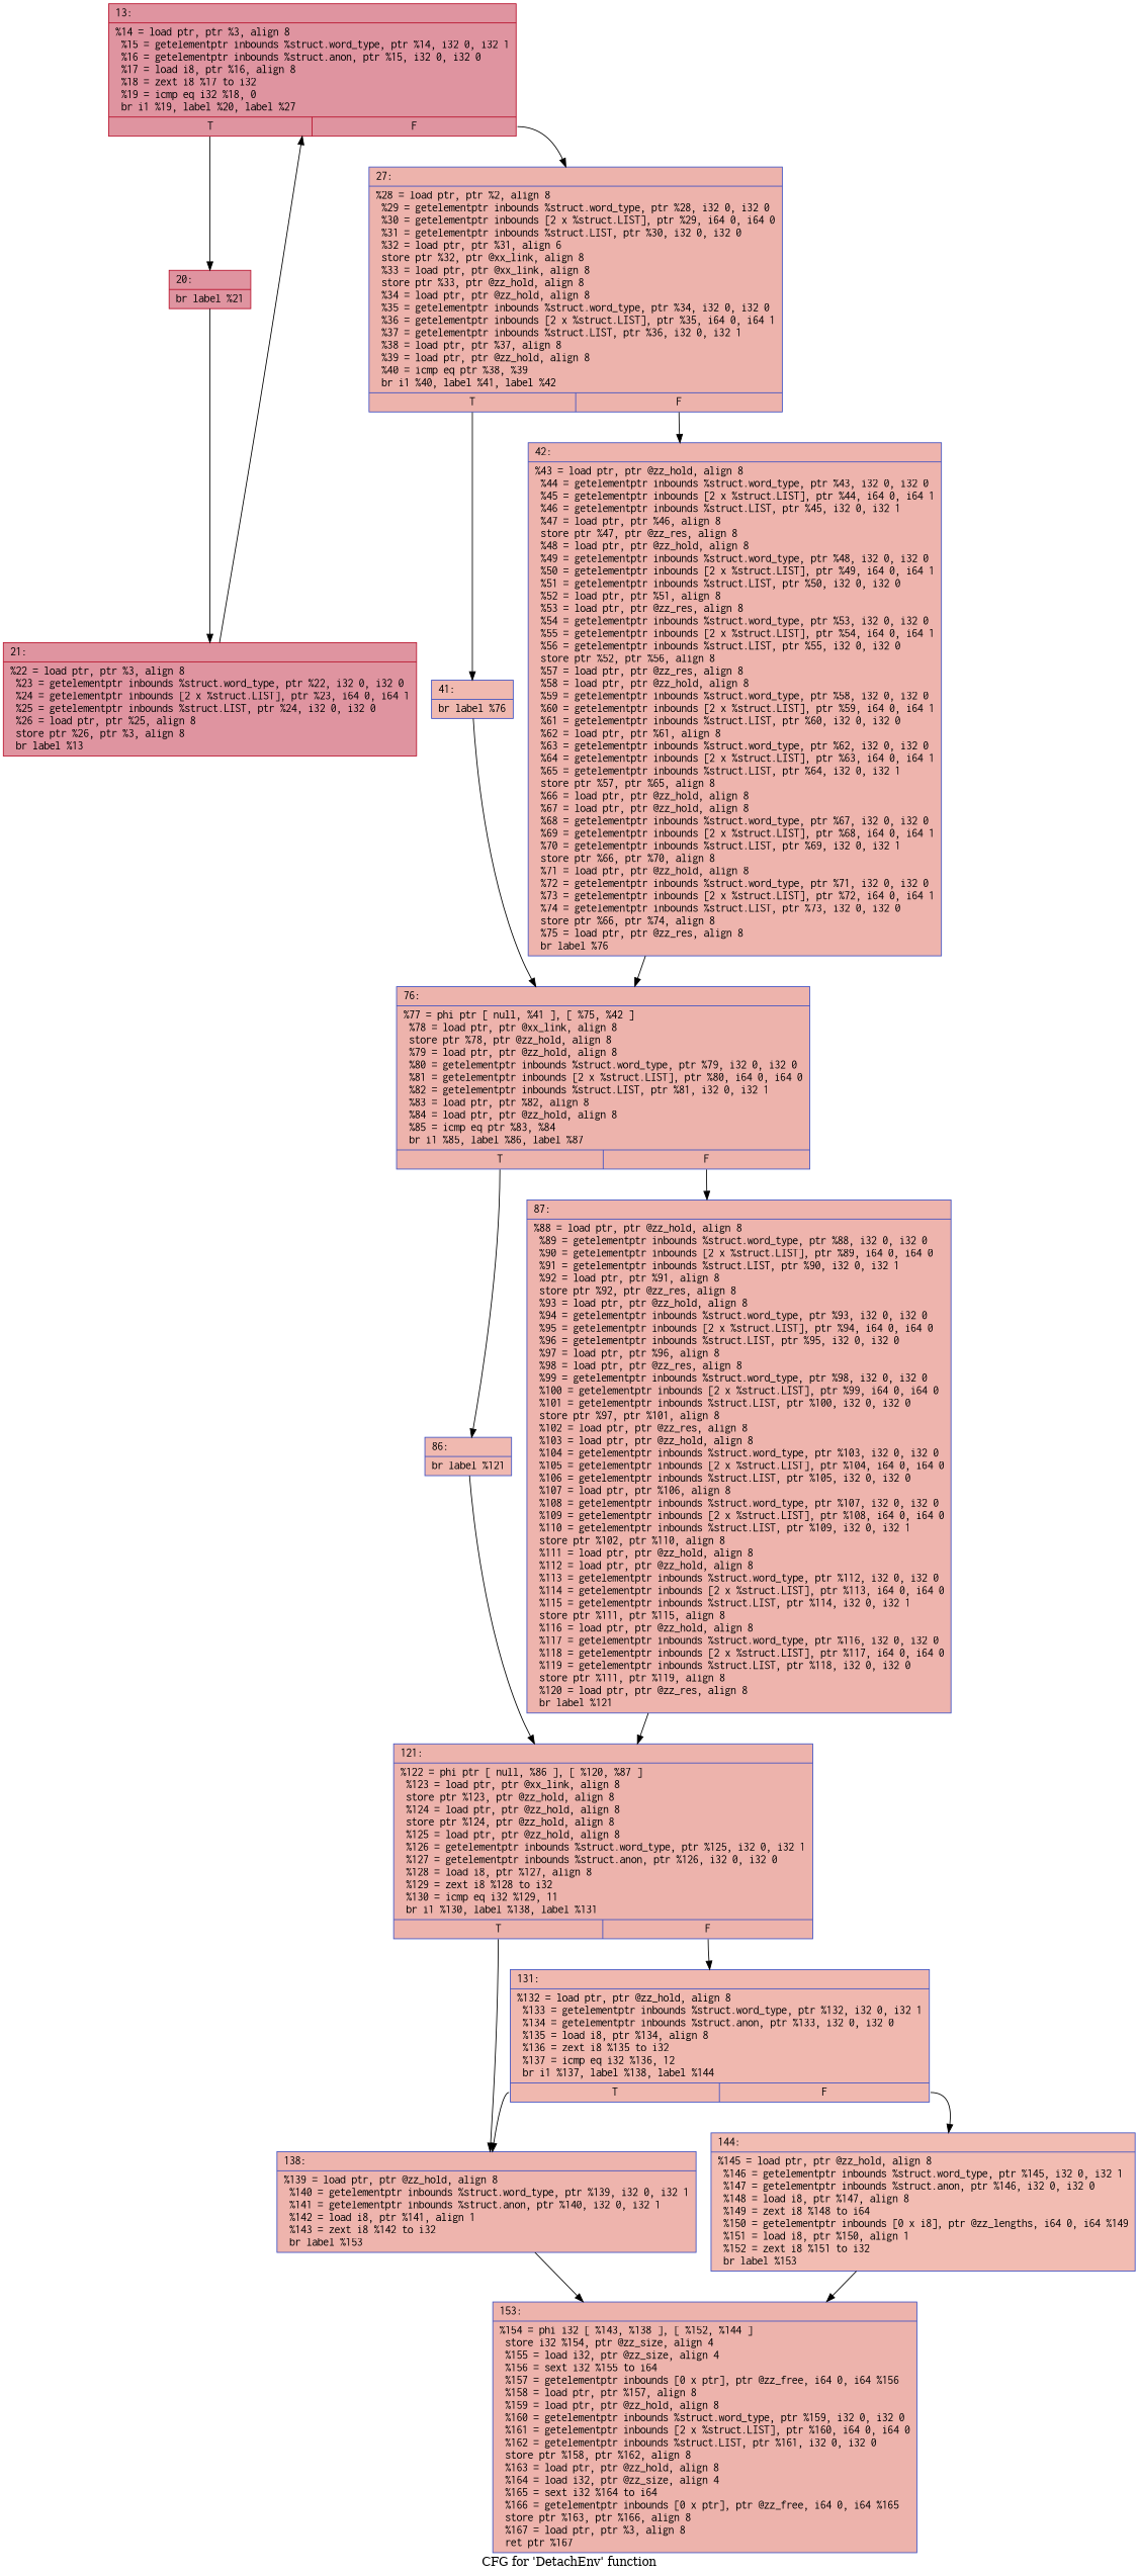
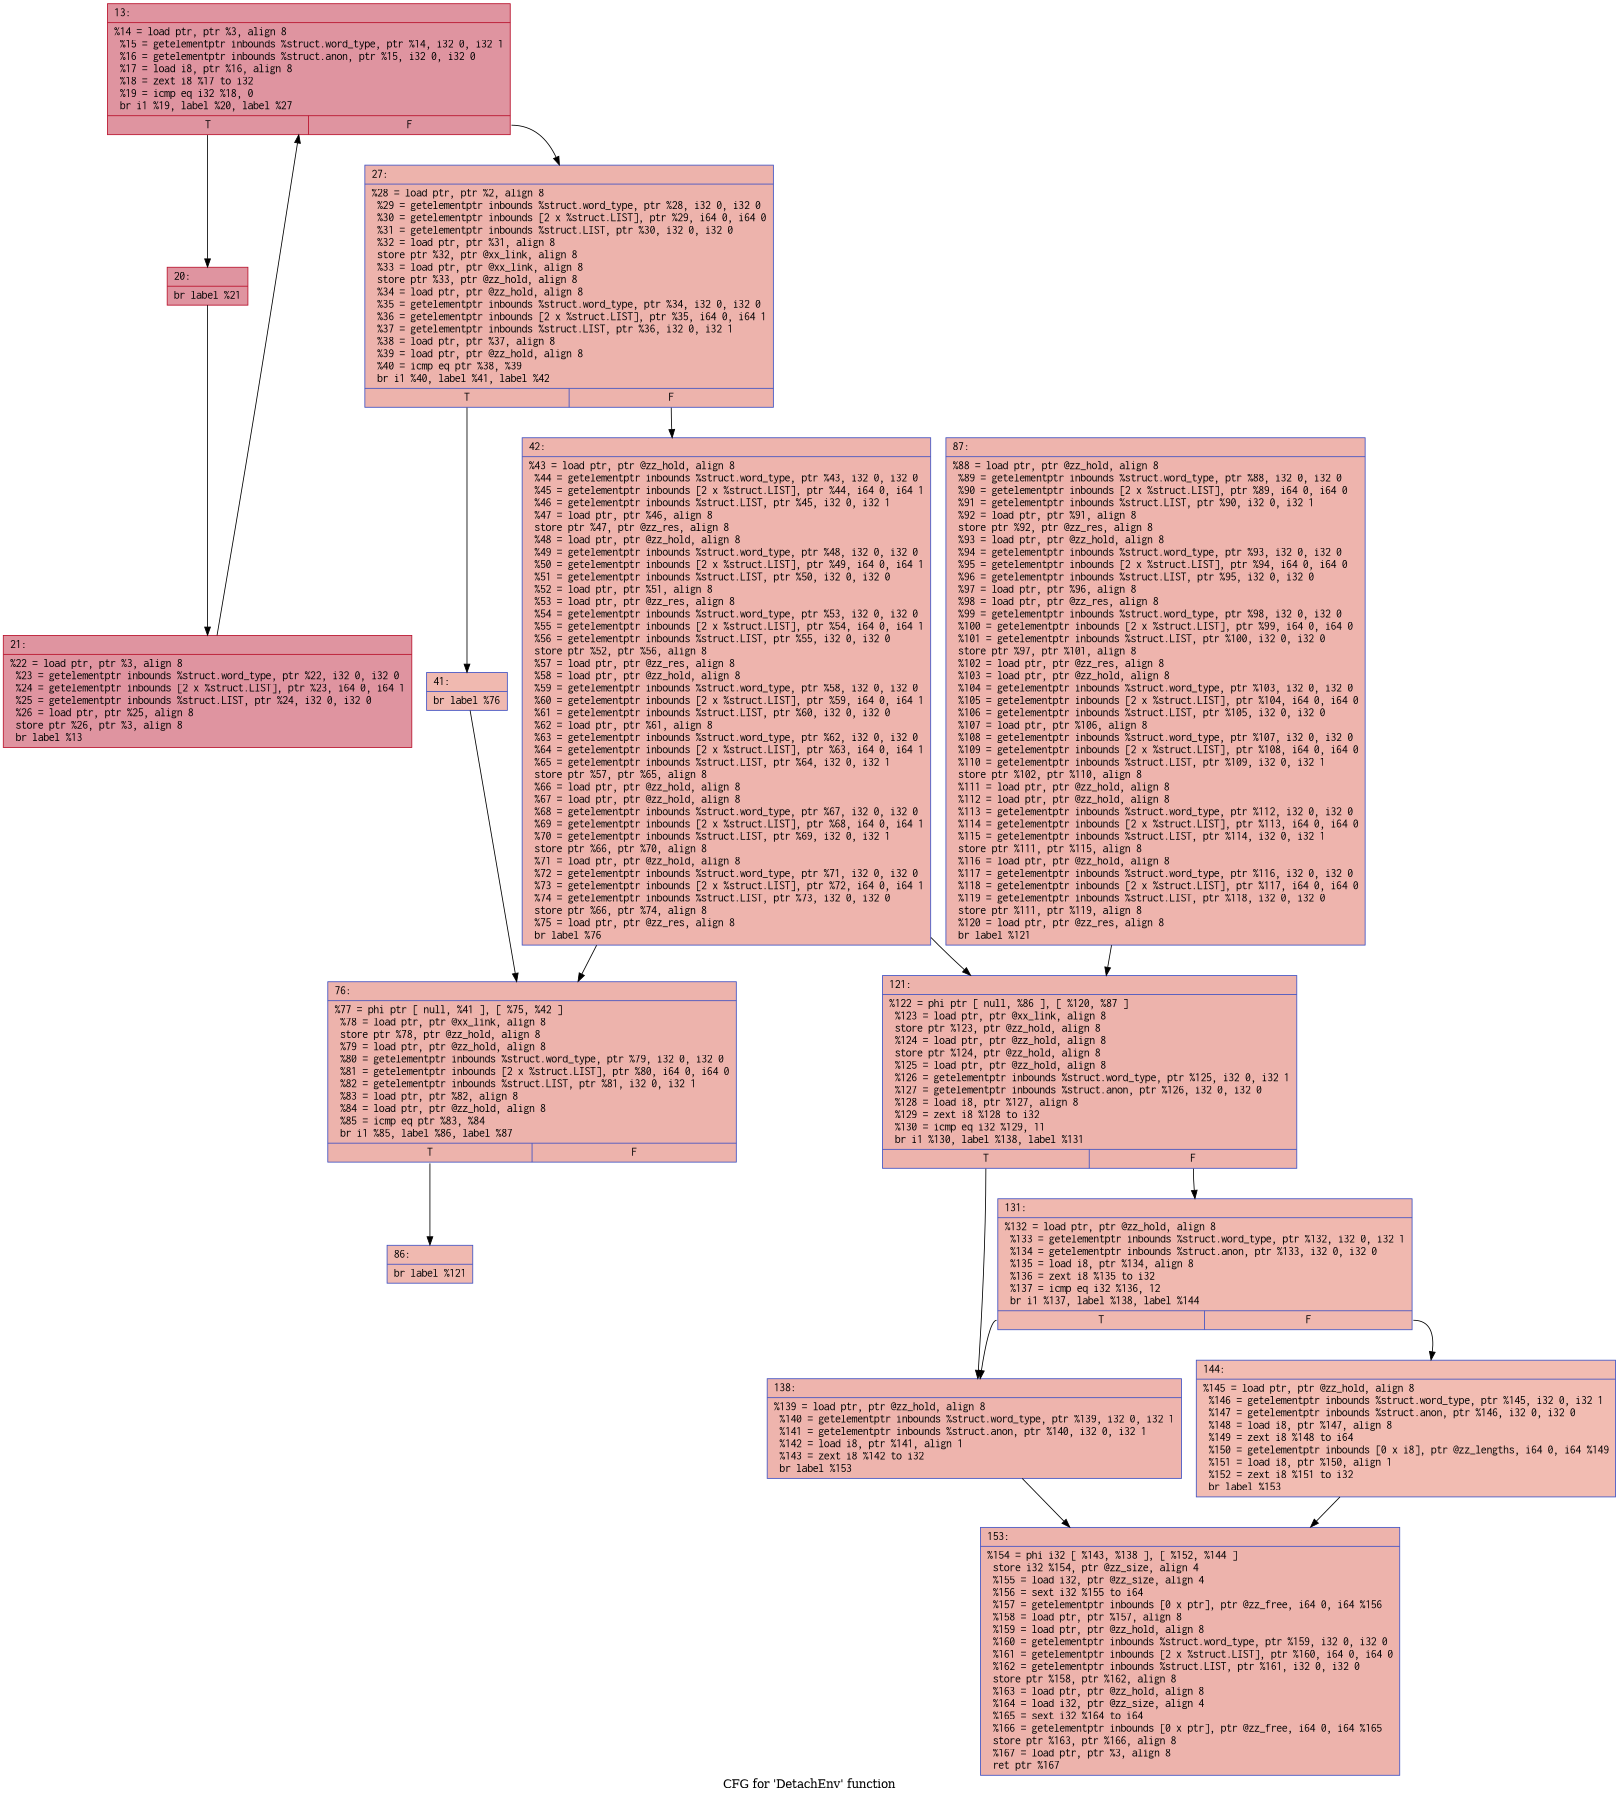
  digraph {
    label="CFG for 'DetachEnv' function"
    node [color="#3d50c3ff" fillcolor="#d6524470" fontname=Courier shape=record style=filled]
    n1 [color="#b70d28ff" fillcolor="#b70d2870" label="{13:\l|  %14 = load ptr, ptr %3, align 8\l  %15 = getelementptr inbounds %struct.word_type, ptr %14, i32 0, i32 1\l  %16 = getelementptr inbounds %struct.anon, ptr %15, i32 0, i32 0\l  %17 = load i8, ptr %16, align 8\l  %18 = zext i8 %17 to i32\l  %19 = icmp eq i32 %18, 0\l  br i1 %19, label %20, label %27\l|{<s0>T|<s1>F}}"]
    n2 [color="#b70d28ff" fillcolor="#b70d2870" label="{20:\l|  br label %21\l}"]
-   n3 [label="{27:\l|  %28 = load ptr, ptr %2, align 8\l  %29 = getelementptr inbounds %struct.word_type, ptr %28, i32 0, i32 0\l  %30 = getelementptr inbounds [2 x %struct.LIST], ptr %29, i64 0, i64 0\l  %31 = getelementptr inbounds %struct.LIST, ptr %30, i32 0, i32 0\l  %32 = load ptr, ptr %31, align 6\l  store ptr %32, ptr @xx_link, align 8\l  %33 = load ptr, ptr @xx_link, align 8\l  store ptr %33, ptr @zz_hold, align 8\l  %34 = load ptr, ptr @zz_hold, align 8\l  %35 = getelementptr inbounds %struct.word_type, ptr %34, i32 0, i32 0\l  %36 = getelementptr inbounds [2 x %struct.LIST], ptr %35, i64 0, i64 1\l  %37 = getelementptr inbounds %struct.LIST, ptr %36, i32 0, i32 1\l  %38 = load ptr, ptr %37, align 8\l  %39 = load ptr, ptr @zz_hold, align 8\l  %40 = icmp eq ptr %38, %39\l  br i1 %40, label %41, label %42\l|{<s0>T|<s1>F}}"]
+   n3 [label="{27:\l|  %28 = load ptr, ptr %2, align 8\l  %29 = getelementptr inbounds %struct.word_type, ptr %28, i32 0, i32 0\l  %30 = getelementptr inbounds [2 x %struct.LIST], ptr %29, i64 0, i64 0\l  %31 = getelementptr inbounds %struct.LIST, ptr %30, i32 0, i32 0\l  %32 = load ptr, ptr %31, align 8\l  store ptr %32, ptr @xx_link, align 8\l  %33 = load ptr, ptr @xx_link, align 8\l  store ptr %33, ptr @zz_hold, align 8\l  %34 = load ptr, ptr @zz_hold, align 8\l  %35 = getelementptr inbounds %struct.word_type, ptr %34, i32 0, i32 0\l  %36 = getelementptr inbounds [2 x %struct.LIST], ptr %35, i64 0, i64 1\l  %37 = getelementptr inbounds %struct.LIST, ptr %36, i32 0, i32 1\l  %38 = load ptr, ptr %37, align 8\l  %39 = load ptr, ptr @zz_hold, align 8\l  %40 = icmp eq ptr %38, %39\l  br i1 %40, label %41, label %42\l|{<s0>T|<s1>F}}"]
    n4 [color="#b70d28ff" fillcolor="#b70d2870" label="{21:\l|  %22 = load ptr, ptr %3, align 8\l  %23 = getelementptr inbounds %struct.word_type, ptr %22, i32 0, i32 0\l  %24 = getelementptr inbounds [2 x %struct.LIST], ptr %23, i64 0, i64 1\l  %25 = getelementptr inbounds %struct.LIST, ptr %24, i32 0, i32 0\l  %26 = load ptr, ptr %25, align 8\l  store ptr %26, ptr %3, align 8\l  br label %13\l}"]
    n5 [fillcolor="#de614d70" label="{41:\l|  br label %76\l}"]
    n6 [fillcolor="#d8564670" label="{42:\l|  %43 = load ptr, ptr @zz_hold, align 8\l  %44 = getelementptr inbounds %struct.word_type, ptr %43, i32 0, i32 0\l  %45 = getelementptr inbounds [2 x %struct.LIST], ptr %44, i64 0, i64 1\l  %46 = getelementptr inbounds %struct.LIST, ptr %45, i32 0, i32 1\l  %47 = load ptr, ptr %46, align 8\l  store ptr %47, ptr @zz_res, align 8\l  %48 = load ptr, ptr @zz_hold, align 8\l  %49 = getelementptr inbounds %struct.word_type, ptr %48, i32 0, i32 0\l  %50 = getelementptr inbounds [2 x %struct.LIST], ptr %49, i64 0, i64 1\l  %51 = getelementptr inbounds %struct.LIST, ptr %50, i32 0, i32 0\l  %52 = load ptr, ptr %51, align 8\l  %53 = load ptr, ptr @zz_res, align 8\l  %54 = getelementptr inbounds %struct.word_type, ptr %53, i32 0, i32 0\l  %55 = getelementptr inbounds [2 x %struct.LIST], ptr %54, i64 0, i64 1\l  %56 = getelementptr inbounds %struct.LIST, ptr %55, i32 0, i32 0\l  store ptr %52, ptr %56, align 8\l  %57 = load ptr, ptr @zz_res, align 8\l  %58 = load ptr, ptr @zz_hold, align 8\l  %59 = getelementptr inbounds %struct.word_type, ptr %58, i32 0, i32 0\l  %60 = getelementptr inbounds [2 x %struct.LIST], ptr %59, i64 0, i64 1\l  %61 = getelementptr inbounds %struct.LIST, ptr %60, i32 0, i32 0\l  %62 = load ptr, ptr %61, align 8\l  %63 = getelementptr inbounds %struct.word_type, ptr %62, i32 0, i32 0\l  %64 = getelementptr inbounds [2 x %struct.LIST], ptr %63, i64 0, i64 1\l  %65 = getelementptr inbounds %struct.LIST, ptr %64, i32 0, i32 1\l  store ptr %57, ptr %65, align 8\l  %66 = load ptr, ptr @zz_hold, align 8\l  %67 = load ptr, ptr @zz_hold, align 8\l  %68 = getelementptr inbounds %struct.word_type, ptr %67, i32 0, i32 0\l  %69 = getelementptr inbounds [2 x %struct.LIST], ptr %68, i64 0, i64 1\l  %70 = getelementptr inbounds %struct.LIST, ptr %69, i32 0, i32 1\l  store ptr %66, ptr %70, align 8\l  %71 = load ptr, ptr @zz_hold, align 8\l  %72 = getelementptr inbounds %struct.word_type, ptr %71, i32 0, i32 0\l  %73 = getelementptr inbounds [2 x %struct.LIST], ptr %72, i64 0, i64 1\l  %74 = getelementptr inbounds %struct.LIST, ptr %73, i32 0, i32 0\l  store ptr %66, ptr %74, align 8\l  %75 = load ptr, ptr @zz_res, align 8\l  br label %76\l}"]
    n7 [label="{76:\l|  %77 = phi ptr [ null, %41 ], [ %75, %42 ]\l  %78 = load ptr, ptr @xx_link, align 8\l  store ptr %78, ptr @zz_hold, align 8\l  %79 = load ptr, ptr @zz_hold, align 8\l  %80 = getelementptr inbounds %struct.word_type, ptr %79, i32 0, i32 0\l  %81 = getelementptr inbounds [2 x %struct.LIST], ptr %80, i64 0, i64 0\l  %82 = getelementptr inbounds %struct.LIST, ptr %81, i32 0, i32 1\l  %83 = load ptr, ptr %82, align 8\l  %84 = load ptr, ptr @zz_hold, align 8\l  %85 = icmp eq ptr %83, %84\l  br i1 %85, label %86, label %87\l|{<s0>T|<s1>F}}"]
    n8 [fillcolor="#de614d70" label="{86:\l|  br label %121\l}"]
    n9 [fillcolor="#d8564670" label="{87:\l|  %88 = load ptr, ptr @zz_hold, align 8\l  %89 = getelementptr inbounds %struct.word_type, ptr %88, i32 0, i32 0\l  %90 = getelementptr inbounds [2 x %struct.LIST], ptr %89, i64 0, i64 0\l  %91 = getelementptr inbounds %struct.LIST, ptr %90, i32 0, i32 1\l  %92 = load ptr, ptr %91, align 8\l  store ptr %92, ptr @zz_res, align 8\l  %93 = load ptr, ptr @zz_hold, align 8\l  %94 = getelementptr inbounds %struct.word_type, ptr %93, i32 0, i32 0\l  %95 = getelementptr inbounds [2 x %struct.LIST], ptr %94, i64 0, i64 0\l  %96 = getelementptr inbounds %struct.LIST, ptr %95, i32 0, i32 0\l  %97 = load ptr, ptr %96, align 8\l  %98 = load ptr, ptr @zz_res, align 8\l  %99 = getelementptr inbounds %struct.word_type, ptr %98, i32 0, i32 0\l  %100 = getelementptr inbounds [2 x %struct.LIST], ptr %99, i64 0, i64 0\l  %101 = getelementptr inbounds %struct.LIST, ptr %100, i32 0, i32 0\l  store ptr %97, ptr %101, align 8\l  %102 = load ptr, ptr @zz_res, align 8\l  %103 = load ptr, ptr @zz_hold, align 8\l  %104 = getelementptr inbounds %struct.word_type, ptr %103, i32 0, i32 0\l  %105 = getelementptr inbounds [2 x %struct.LIST], ptr %104, i64 0, i64 0\l  %106 = getelementptr inbounds %struct.LIST, ptr %105, i32 0, i32 0\l  %107 = load ptr, ptr %106, align 8\l  %108 = getelementptr inbounds %struct.word_type, ptr %107, i32 0, i32 0\l  %109 = getelementptr inbounds [2 x %struct.LIST], ptr %108, i64 0, i64 0\l  %110 = getelementptr inbounds %struct.LIST, ptr %109, i32 0, i32 1\l  store ptr %102, ptr %110, align 8\l  %111 = load ptr, ptr @zz_hold, align 8\l  %112 = load ptr, ptr @zz_hold, align 8\l  %113 = getelementptr inbounds %struct.word_type, ptr %112, i32 0, i32 0\l  %114 = getelementptr inbounds [2 x %struct.LIST], ptr %113, i64 0, i64 0\l  %115 = getelementptr inbounds %struct.LIST, ptr %114, i32 0, i32 1\l  store ptr %111, ptr %115, align 8\l  %116 = load ptr, ptr @zz_hold, align 8\l  %117 = getelementptr inbounds %struct.word_type, ptr %116, i32 0, i32 0\l  %118 = getelementptr inbounds [2 x %struct.LIST], ptr %117, i64 0, i64 0\l  %119 = getelementptr inbounds %struct.LIST, ptr %118, i32 0, i32 0\l  store ptr %111, ptr %119, align 8\l  %120 = load ptr, ptr @zz_res, align 8\l  br label %121\l}"]
    n10 [label="{121:\l|  %122 = phi ptr [ null, %86 ], [ %120, %87 ]\l  %123 = load ptr, ptr @xx_link, align 8\l  store ptr %123, ptr @zz_hold, align 8\l  %124 = load ptr, ptr @zz_hold, align 8\l  store ptr %124, ptr @zz_hold, align 8\l  %125 = load ptr, ptr @zz_hold, align 8\l  %126 = getelementptr inbounds %struct.word_type, ptr %125, i32 0, i32 1\l  %127 = getelementptr inbounds %struct.anon, ptr %126, i32 0, i32 0\l  %128 = load i8, ptr %127, align 8\l  %129 = zext i8 %128 to i32\l  %130 = icmp eq i32 %129, 11\l  br i1 %130, label %138, label %131\l|{<s0>T|<s1>F}}"]
    n11 [fillcolor="#d8564670" label="{138:\l|  %139 = load ptr, ptr @zz_hold, align 8\l  %140 = getelementptr inbounds %struct.word_type, ptr %139, i32 0, i32 1\l  %141 = getelementptr inbounds %struct.anon, ptr %140, i32 0, i32 1\l  %142 = load i8, ptr %141, align 1\l  %143 = zext i8 %142 to i32\l  br label %153\l}"]
    n12 [fillcolor="#dc5d4a70" label="{131:\l|  %132 = load ptr, ptr @zz_hold, align 8\l  %133 = getelementptr inbounds %struct.word_type, ptr %132, i32 0, i32 1\l  %134 = getelementptr inbounds %struct.anon, ptr %133, i32 0, i32 0\l  %135 = load i8, ptr %134, align 8\l  %136 = zext i8 %135 to i32\l  %137 = icmp eq i32 %136, 12\l  br i1 %137, label %138, label %144\l|{<s0>T|<s1>F}}"]
    n13 [label="{153:\l|  %154 = phi i32 [ %143, %138 ], [ %152, %144 ]\l  store i32 %154, ptr @zz_size, align 4\l  %155 = load i32, ptr @zz_size, align 4\l  %156 = sext i32 %155 to i64\l  %157 = getelementptr inbounds [0 x ptr], ptr @zz_free, i64 0, i64 %156\l  %158 = load ptr, ptr %157, align 8\l  %159 = load ptr, ptr @zz_hold, align 8\l  %160 = getelementptr inbounds %struct.word_type, ptr %159, i32 0, i32 0\l  %161 = getelementptr inbounds [2 x %struct.LIST], ptr %160, i64 0, i64 0\l  %162 = getelementptr inbounds %struct.LIST, ptr %161, i32 0, i32 0\l  store ptr %158, ptr %162, align 8\l  %163 = load ptr, ptr @zz_hold, align 8\l  %164 = load i32, ptr @zz_size, align 4\l  %165 = sext i32 %164 to i64\l  %166 = getelementptr inbounds [0 x ptr], ptr @zz_free, i64 0, i64 %165\l  store ptr %163, ptr %166, align 8\l  %167 = load ptr, ptr %3, align 8\l  ret ptr %167\l}"]
    n14 [fillcolor="#e1675170" label="{144:\l|  %145 = load ptr, ptr @zz_hold, align 8\l  %146 = getelementptr inbounds %struct.word_type, ptr %145, i32 0, i32 1\l  %147 = getelementptr inbounds %struct.anon, ptr %146, i32 0, i32 0\l  %148 = load i8, ptr %147, align 8\l  %149 = zext i8 %148 to i64\l  %150 = getelementptr inbounds [0 x i8], ptr @zz_lengths, i64 0, i64 %149\l  %151 = load i8, ptr %150, align 1\l  %152 = zext i8 %151 to i32\l  br label %153\l}"]
    n1 -> n2 [tailport=s0]
    n1 -> n3 [tailport=s1]
    n2 -> n4
    n3 -> n5 [tailport=s0]
    n3 -> n6 [tailport=s1]
    n4 -> n1
    n5 -> n7
    n6 -> n7
    n7 -> n8 [tailport=s0]
-   n7 -> n9 [tailport=s1]
-   n8 -> n10
+   n6 -> n10
    n9 -> n10
    n10 -> n11 [tailport=s0]
    n10 -> n12 [tailport=s1]
    n11 -> n13
    n12 -> n11 [tailport=s0]
    n12 -> n14 [tailport=s1]
    n14 -> n13
  }
